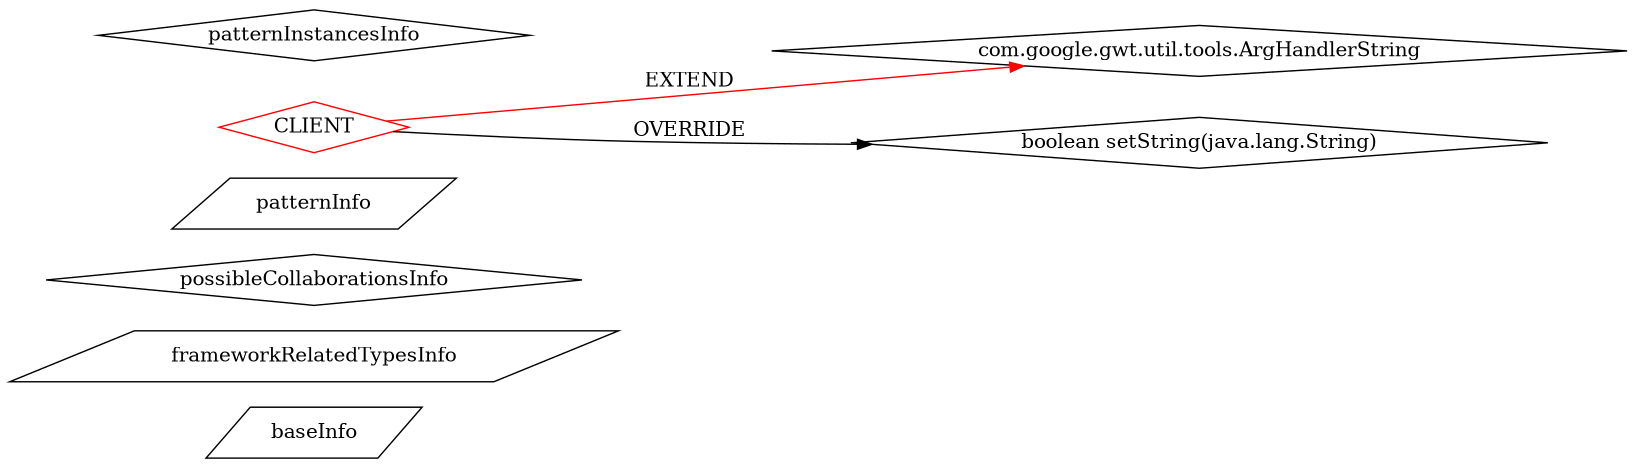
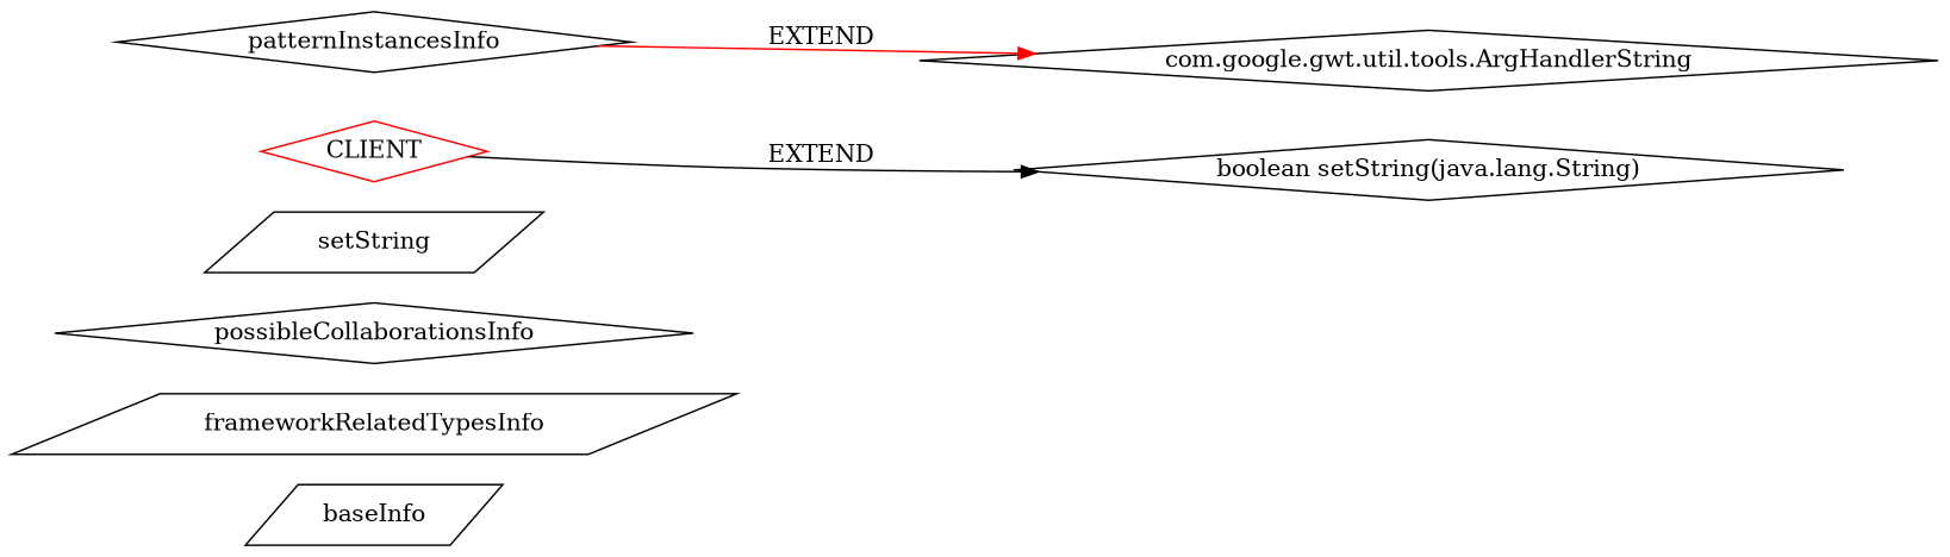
  digraph {
    rankdir=LR
    node [shape=diamond]
    baseInfo [category=pattern graphId=1469 isAnonymous=false possibleRelation=false shape=parallelogram]
    frameworkRelatedTypesInfo [0="com.google.gwt.util.tools.ArgHandlerString" shape=parallelogram]
    possibleCollaborationsInfo
-   patternInfo [frequency=4.0 patternRootClient=0 shape=parallelogram]
+   patternInfo [frequency=4.0 patternRootClient=0 shape=parallelogram label=setString]
    patternInstancesInfo [0="WeTheInternet-xapi-template~/WeTheInternet-xapi-template/xapi-template-master/src/main/java/wetheinter/net/dev/template/TemplateGeneratorOptions.java~TemplateLocationArg~475" 1="WeTheInternet-xapi-template~/WeTheInternet-xapi-template/xapi-template-master/src/main/java/wetheinter/net/dev/template/TemplateGeneratorOptions.java~ExtraOptionsArg~476" 2="WeTheInternet-xapi-template~/WeTheInternet-xapi-template/xapi-template-master/src/main/java/wetheinter/net/dev/template/TemplateGeneratorOptions.java~PayloadTypeArg~477" 3="WeTheInternet-xapi-template~/WeTheInternet-xapi-template/xapi-template-master/src/main/java/wetheinter/net/dev/template/TemplateGeneratorOptions.java~TemplateOutputLocationArg~474"]
    n6 [isFrameworkType=false label="com.google.gwt.util.tools.ArgHandlerString" vertexType=FRAMEWORK_CLASS_TYPE]
    n7 [color=red isFrameworkType=false label=CLIENT vertexType=ROOT_CLIENT_CLASS_DECLARATION]
    n8 [isFrameworkType=false label="boolean setString(java.lang.String)" vertexType=OVERRIDING_METHOD_DECLARATION]
-   n7 -> n6 [color=red label=EXTEND]
-   n7 -> n8 [label=OVERRIDE]
+   patternInstancesInfo -> n6 [color=red label=EXTEND]
+   n7 -> n8 [label=EXTEND]
  }
